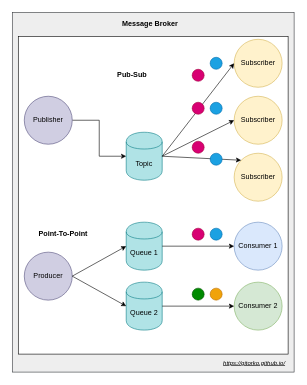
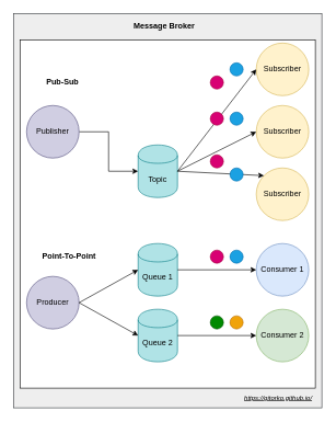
  <mxCell id="0" />
  <mxCell id="1" parent="0" />
  <mxCell id="2" value="" style="rounded=0;whiteSpace=wrap;html=1;fillColor=#eeeeee;strokeColor=#36393d;" parent="1" vertex="1"><mxGeometry x="20" y="20" width="470" height="600" as="geometry" /></mxCell>
  <mxCell id="3" value="" style="rounded=0;whiteSpace=wrap;html=1;" parent="1" vertex="1"><mxGeometry x="30" y="60" width="450" height="530" as="geometry" /></mxCell>
  <mxCell id="4" style="edgeStyle=orthogonalEdgeStyle;rounded=0;orthogonalLoop=1;jettySize=auto;html=1;entryX=0;entryY=0.5;entryDx=0;entryDy=0;" parent="1" source="5" target="6" edge="1"><mxGeometry relative="1" as="geometry" /></mxCell>
  <mxCell id="5" value="Publisher" style="ellipse;whiteSpace=wrap;html=1;aspect=fixed;fillColor=#d0cee2;strokeColor=#56517e;" parent="1" vertex="1"><mxGeometry x="40" y="160" width="80" height="80" as="geometry" /></mxCell>
  <mxCell id="6" value="Topic" style="shape=cylinder;whiteSpace=wrap;html=1;boundedLbl=1;backgroundOutline=1;fillColor=#b0e3e6;strokeColor=#0e8088;" parent="1" vertex="1"><mxGeometry x="210" y="220" width="60" height="80" as="geometry" /></mxCell>
  <mxCell id="7" value="Subscriber" style="ellipse;whiteSpace=wrap;html=1;aspect=fixed;fillColor=#fff2cc;strokeColor=#d6b656;" parent="1" vertex="1"><mxGeometry x="390" y="65" width="80" height="80" as="geometry" /></mxCell>
  <mxCell id="8" value="Subscriber" style="ellipse;whiteSpace=wrap;html=1;aspect=fixed;fillColor=#fff2cc;strokeColor=#d6b656;" parent="1" vertex="1"><mxGeometry x="390" y="160" width="80" height="80" as="geometry" /></mxCell>
  <mxCell id="9" value="Subscriber" style="ellipse;whiteSpace=wrap;html=1;aspect=fixed;fillColor=#fff2cc;strokeColor=#d6b656;" parent="1" vertex="1"><mxGeometry x="390" y="255" width="80" height="80" as="geometry" /></mxCell>
  <mxCell id="10" value="" style="endArrow=classic;html=1;exitX=1;exitY=0.5;exitDx=0;exitDy=0;entryX=0;entryY=0;entryDx=0;entryDy=0;" parent="1" source="6" target="9" edge="1"><mxGeometry width="50" height="50" relative="1" as="geometry"><mxPoint x="340" y="310" as="sourcePoint" /><mxPoint x="390" y="260" as="targetPoint" /></mxGeometry></mxCell>
  <mxCell id="11" value="" style="endArrow=classic;html=1;exitX=1;exitY=0.5;exitDx=0;exitDy=0;entryX=0;entryY=0.5;entryDx=0;entryDy=0;" parent="1" source="6" target="8" edge="1"><mxGeometry width="50" height="50" relative="1" as="geometry"><mxPoint x="310" y="210" as="sourcePoint" /><mxPoint x="411.716" y="276.716" as="targetPoint" /></mxGeometry></mxCell>
  <mxCell id="12" value="" style="endArrow=classic;html=1;entryX=0;entryY=0.5;entryDx=0;entryDy=0;exitX=1;exitY=0.5;exitDx=0;exitDy=0;" parent="1" source="6" target="7" edge="1"><mxGeometry width="50" height="50" relative="1" as="geometry"><mxPoint x="300" y="200" as="sourcePoint" /><mxPoint x="421.716" y="286.716" as="targetPoint" /></mxGeometry></mxCell>
  <mxCell id="13" value="" style="ellipse;whiteSpace=wrap;html=1;aspect=fixed;fillColor=#1ba1e2;strokeColor=#006EAF;fontColor=#ffffff;" parent="1" vertex="1"><mxGeometry x="350" y="170" width="20" height="20" as="geometry" /></mxCell>
  <mxCell id="14" value="" style="ellipse;whiteSpace=wrap;html=1;aspect=fixed;fillColor=#1ba1e2;strokeColor=#006EAF;fontColor=#ffffff;" parent="1" vertex="1"><mxGeometry x="350" y="255" width="20" height="20" as="geometry" /></mxCell>
  <mxCell id="15" value="" style="ellipse;whiteSpace=wrap;html=1;aspect=fixed;fillColor=#1ba1e2;strokeColor=#006EAF;fontColor=#ffffff;" parent="1" vertex="1"><mxGeometry x="350" y="95" width="20" height="20" as="geometry" /></mxCell>
  <mxCell id="16" value="Producer" style="ellipse;whiteSpace=wrap;html=1;aspect=fixed;fillColor=#d0cee2;strokeColor=#56517e;" parent="1" vertex="1"><mxGeometry x="40" y="420" width="80" height="80" as="geometry" /></mxCell>
  <mxCell id="17" value="Queue 1" style="shape=cylinder;whiteSpace=wrap;html=1;boundedLbl=1;backgroundOutline=1;fillColor=#b0e3e6;strokeColor=#0e8088;" parent="1" vertex="1"><mxGeometry x="210" y="370" width="60" height="80" as="geometry" /></mxCell>
  <mxCell id="18" value="Consumer 1" style="ellipse;whiteSpace=wrap;html=1;aspect=fixed;fillColor=#dae8fc;strokeColor=#6c8ebf;" parent="1" vertex="1"><mxGeometry x="390" y="370" width="80" height="80" as="geometry" /></mxCell>
  <mxCell id="19" value="" style="endArrow=classic;html=1;exitX=1;exitY=0.5;exitDx=0;exitDy=0;entryX=0;entryY=0.5;entryDx=0;entryDy=0;" parent="1" source="17" target="18" edge="1"><mxGeometry width="50" height="50" relative="1" as="geometry"><mxPoint x="310" y="420" as="sourcePoint" /><mxPoint x="411.716" y="486.716" as="targetPoint" /></mxGeometry></mxCell>
  <mxCell id="20" value="" style="ellipse;whiteSpace=wrap;html=1;aspect=fixed;fillColor=#1ba1e2;strokeColor=#006EAF;fontColor=#ffffff;" parent="1" vertex="1"><mxGeometry x="350" y="380" width="20" height="20" as="geometry" /></mxCell>
  <mxCell id="21" value="" style="ellipse;whiteSpace=wrap;html=1;aspect=fixed;fillColor=#d80073;strokeColor=#A50040;fontColor=#ffffff;" parent="1" vertex="1"><mxGeometry x="320" y="235" width="20" height="20" as="geometry" /></mxCell>
  <mxCell id="22" value="" style="ellipse;whiteSpace=wrap;html=1;aspect=fixed;fillColor=#d80073;strokeColor=#A50040;fontColor=#ffffff;" parent="1" vertex="1"><mxGeometry x="320" y="170" width="20" height="20" as="geometry" /></mxCell>
  <mxCell id="23" value="" style="ellipse;whiteSpace=wrap;html=1;aspect=fixed;fillColor=#d80073;strokeColor=#A50040;fontColor=#ffffff;" parent="1" vertex="1"><mxGeometry x="320" y="115" width="20" height="20" as="geometry" /></mxCell>
  <mxCell id="24" value="" style="ellipse;whiteSpace=wrap;html=1;aspect=fixed;fillColor=#d80073;strokeColor=#A50040;fontColor=#ffffff;" parent="1" vertex="1"><mxGeometry x="320" y="380" width="20" height="20" as="geometry" /></mxCell>
  <mxCell id="25" value="Queue 2" style="shape=cylinder;whiteSpace=wrap;html=1;boundedLbl=1;backgroundOutline=1;fillColor=#b0e3e6;strokeColor=#0e8088;" parent="1" vertex="1"><mxGeometry x="210" y="470" width="60" height="80" as="geometry" /></mxCell>
  <mxCell id="26" value="Consumer 2" style="ellipse;whiteSpace=wrap;html=1;aspect=fixed;fillColor=#d5e8d4;strokeColor=#82b366;" parent="1" vertex="1"><mxGeometry x="390" y="470" width="80" height="80" as="geometry" /></mxCell>
  <mxCell id="27" value="" style="endArrow=classic;html=1;exitX=1;exitY=0.5;exitDx=0;exitDy=0;entryX=0;entryY=0.5;entryDx=0;entryDy=0;" parent="1" source="25" target="26" edge="1"><mxGeometry width="50" height="50" relative="1" as="geometry"><mxPoint x="310" y="520" as="sourcePoint" /><mxPoint x="411.716" y="586.716" as="targetPoint" /></mxGeometry></mxCell>
  <mxCell id="28" value="" style="ellipse;whiteSpace=wrap;html=1;aspect=fixed;fillColor=#f0a30a;strokeColor=#BD7000;fontColor=#ffffff;" parent="1" vertex="1"><mxGeometry x="350" y="480" width="20" height="20" as="geometry" /></mxCell>
  <mxCell id="29" value="" style="ellipse;whiteSpace=wrap;html=1;aspect=fixed;fillColor=#008a00;strokeColor=#005700;fontColor=#ffffff;" parent="1" vertex="1"><mxGeometry x="320" y="480" width="20" height="20" as="geometry" /></mxCell>
  <mxCell id="30" value="" style="endArrow=classic;html=1;entryX=0;entryY=0.5;entryDx=0;entryDy=0;exitX=1;exitY=0.5;exitDx=0;exitDy=0;" parent="1" source="16" target="17" edge="1"><mxGeometry width="50" height="50" relative="1" as="geometry"><mxPoint x="150" y="470" as="sourcePoint" /><mxPoint x="200" y="420" as="targetPoint" /></mxGeometry></mxCell>
  <mxCell id="31" value="" style="endArrow=classic;html=1;entryX=0;entryY=0.5;entryDx=0;entryDy=0;exitX=1;exitY=0.5;exitDx=0;exitDy=0;" parent="1" source="16" target="25" edge="1"><mxGeometry width="50" height="50" relative="1" as="geometry"><mxPoint x="130" y="490" as="sourcePoint" /><mxPoint x="220" y="420" as="targetPoint" /></mxGeometry></mxCell>
  <mxCell id="32" value="Point-To-Point" style="text;html=1;strokeColor=none;fillColor=none;align=center;verticalAlign=middle;whiteSpace=wrap;rounded=0;fontStyle=1" parent="1" vertex="1"><mxGeometry x="40" y="380" width="130" height="20" as="geometry" /></mxCell>
- <mxCell id="33" value="Pub-Sub" style="text;html=1;strokeColor=none;fillColor=none;align=center;verticalAlign=middle;whiteSpace=wrap;rounded=0;fontStyle=1" parent="1" vertex="1"><mxGeometry x="155" y="115" width="130" height="20" as="geometry" /></mxCell>
+ <mxCell id="33" value="Pub-Sub" style="text;html=1;strokeColor=none;fillColor=none;align=center;verticalAlign=middle;whiteSpace=wrap;rounded=0;fontStyle=1" parent="1" vertex="1"><mxGeometry x="30" y="115" width="130" height="20" as="geometry" /></mxCell>
  <mxCell id="34" value="&lt;font style=&quot;font-size: 10px&quot;&gt;&lt;i&gt;&lt;u&gt;https://gitorko.github.io/&lt;/u&gt;&lt;/i&gt;&lt;/font&gt;" style="text;html=1;" parent="1" vertex="1"><mxGeometry x="370" y="590" width="110" height="30" as="geometry" /></mxCell>
  <mxCell id="35" value="Message Broker" style="text;html=1;strokeColor=none;fillColor=none;align=center;verticalAlign=middle;whiteSpace=wrap;rounded=0;fontStyle=1" parent="1" vertex="1"><mxGeometry x="190" y="30" width="120" height="20" as="geometry" /></mxCell>
